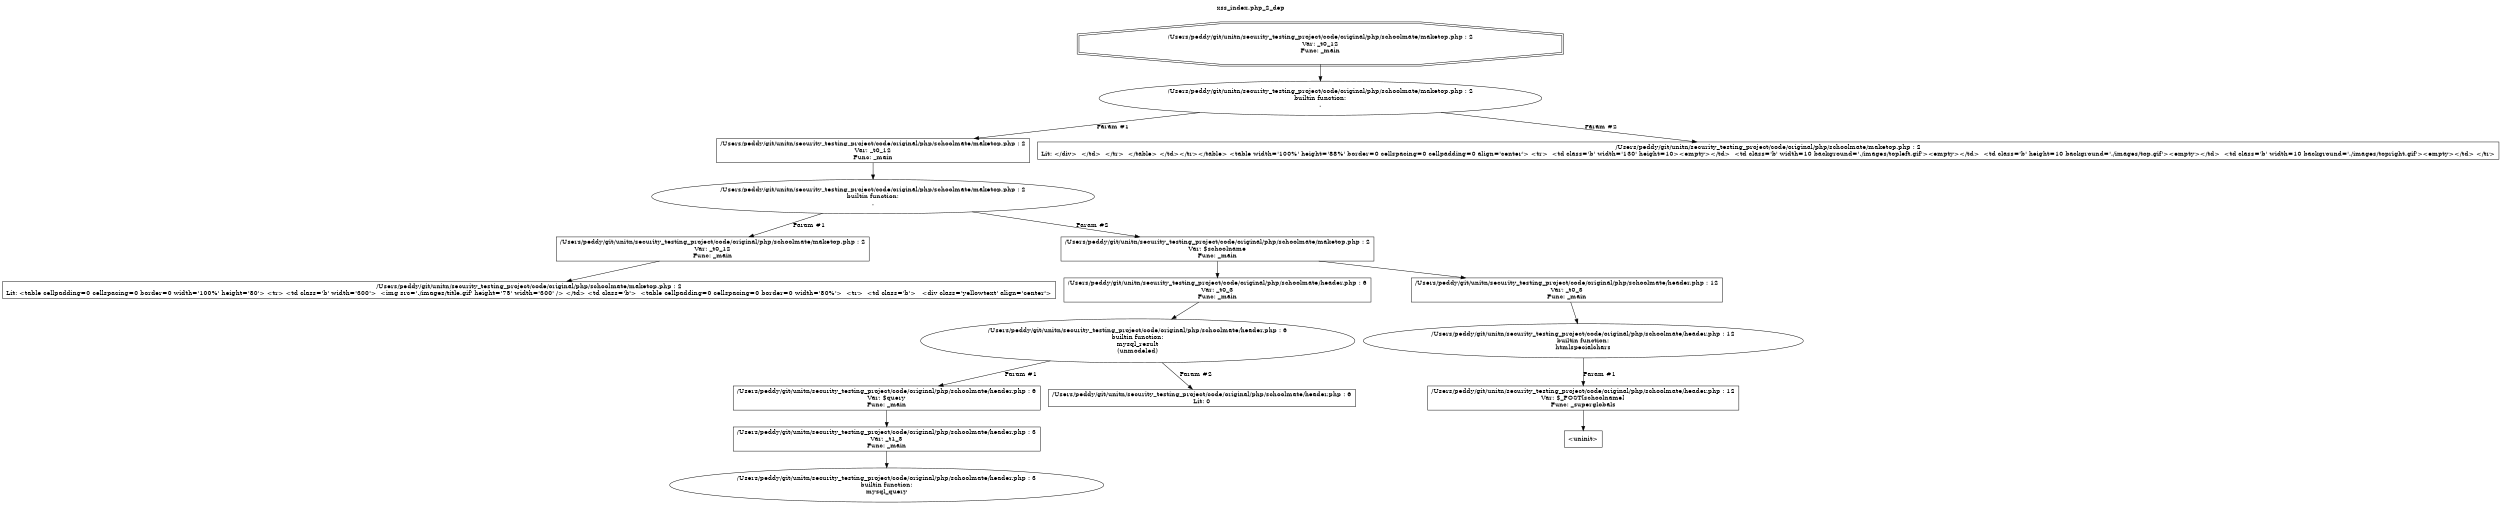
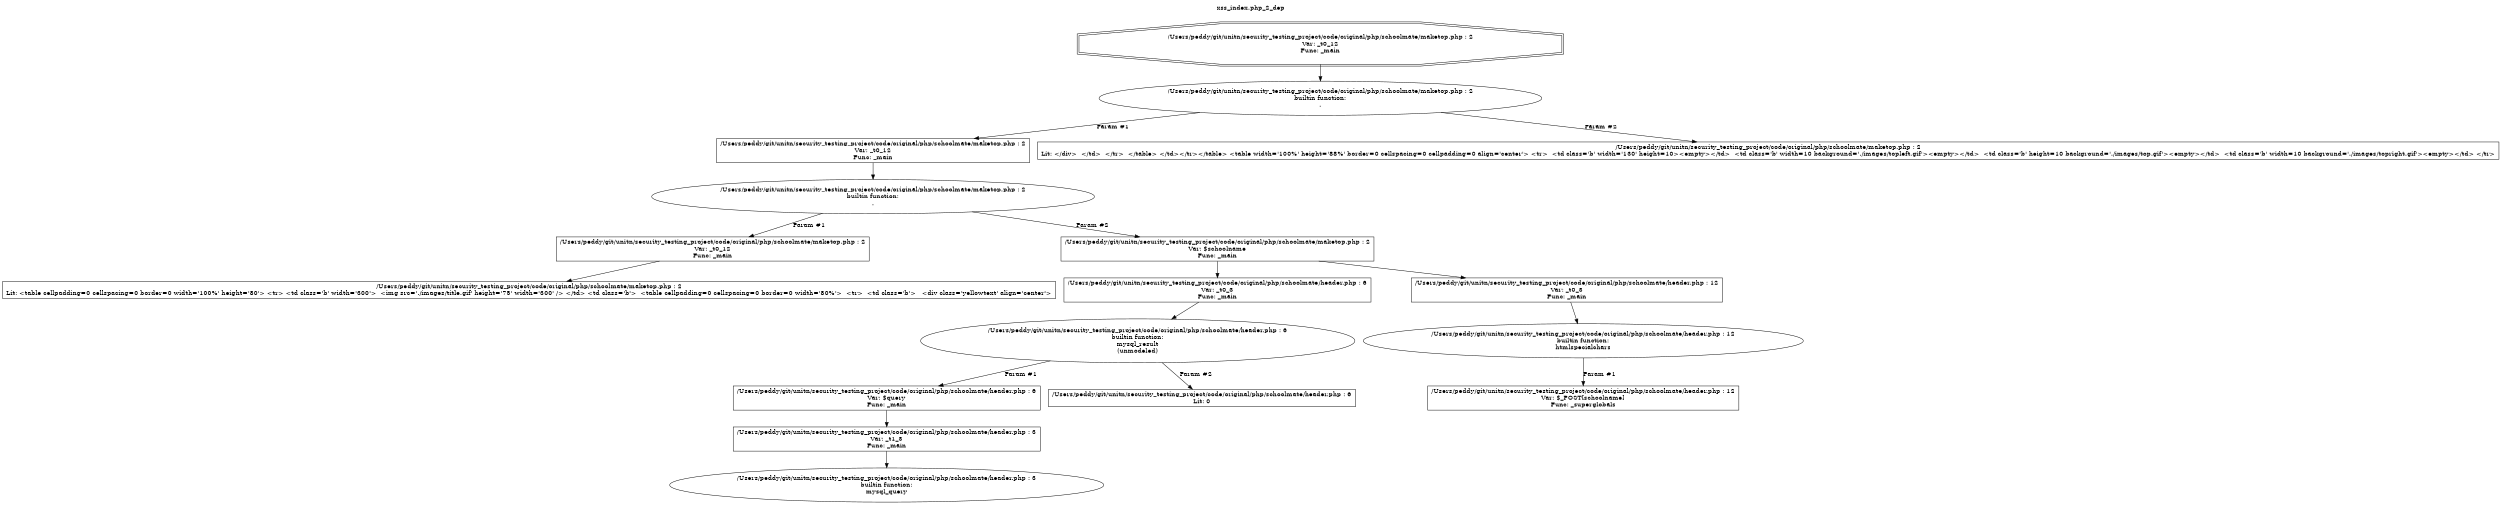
  digraph {
    label="xss_index.php_2_dep"
    labelloc=t
    node [shape=box]
    n1 [label="/Users/peddy/git/unitn/security_testing_project/code/original/php/schoolmate/maketop.php : 2\nVar: _t0_12\nFunc: _main\n" shape=doubleoctagon]
    n2 [label="/Users/peddy/git/unitn/security_testing_project/code/original/php/schoolmate/maketop.php : 2\nbuiltin function:\n.\n" shape=ellipse]
    n3 [label="/Users/peddy/git/unitn/security_testing_project/code/original/php/schoolmate/maketop.php : 2\nVar: _t0_12\nFunc: _main\n"]
    n4 [label="/Users/peddy/git/unitn/security_testing_project/code/original/php/schoolmate/maketop.php : 2\nLit: </div>  </td>  </tr>  </table> </td></tr></table> <table width='100%' height='88%' border=0 cellspacing=0 cellpadding=0 align='center'> <tr>  <td class='b' width='130' height=10><empty></td>  <td class='b' width=10 background='./images/topleft.gif'><empty></td>  <td class='b' height=10 background='./images/top.gif'><empty></td>  <td class='b' width=10 background='./images/topright.gif'><empty></td> </tr>\n"]
    n5 [label="/Users/peddy/git/unitn/security_testing_project/code/original/php/schoolmate/maketop.php : 2\nbuiltin function:\n.\n" shape=ellipse]
    n6 [label="/Users/peddy/git/unitn/security_testing_project/code/original/php/schoolmate/maketop.php : 2\nVar: _t0_12\nFunc: _main\n"]
    n7 [label="/Users/peddy/git/unitn/security_testing_project/code/original/php/schoolmate/maketop.php : 2\nVar: $schoolname\nFunc: _main\n"]
    n8 [label="/Users/peddy/git/unitn/security_testing_project/code/original/php/schoolmate/maketop.php : 2\nLit: <table cellpadding=0 cellspacing=0 border=0 width='100%' height='80'> <tr> <td class='b' width='300'>  <img src='./images/title.gif' height='75' width='300' /> </td> <td class='b'>  <table cellpadding=0 cellspacing=0 border=0 width='80%'>  <tr>  <td class='b'>   <div class='yellowtext' align='center'>\n"]
    n9 [label="/Users/peddy/git/unitn/security_testing_project/code/original/php/schoolmate/header.php : 6\nVar: _t0_3\nFunc: _main\n"]
    n10 [label="/Users/peddy/git/unitn/security_testing_project/code/original/php/schoolmate/header.php : 12\nVar: _t0_3\nFunc: _main\n"]
    n11 [label="/Users/peddy/git/unitn/security_testing_project/code/original/php/schoolmate/header.php : 6\nbuiltin function:\nmysql_result\n(unmodeled)\n" shape=ellipse]
    n12 [label="/Users/peddy/git/unitn/security_testing_project/code/original/php/schoolmate/header.php : 6\nVar: $query\nFunc: _main\n"]
    n13 [label="/Users/peddy/git/unitn/security_testing_project/code/original/php/schoolmate/header.php : 6\nLit: 0\n"]
    n14 [label="/Users/peddy/git/unitn/security_testing_project/code/original/php/schoolmate/header.php : 3\nVar: _t1_3\nFunc: _main\n"]
    n15 [label="/Users/peddy/git/unitn/security_testing_project/code/original/php/schoolmate/header.php : 3\nbuiltin function:\nmysql_query\n" shape=ellipse]
    n16 [label="/Users/peddy/git/unitn/security_testing_project/code/original/php/schoolmate/header.php : 12\nbuiltin function:\nhtmlspecialchars\n" shape=ellipse]
    n17 [label="/Users/peddy/git/unitn/security_testing_project/code/original/php/schoolmate/header.php : 12\nVar: $_POST[schoolname]\nFunc: _superglobals\n"]
-   n18 [label="<uninit>"]
    n1 -> n2
    n2 -> n3 [label="Param #1"]
    n2 -> n4 [label="Param #2"]
    n3 -> n5
    n5 -> n6 [label="Param #1"]
    n5 -> n7 [label="Param #2"]
    n6 -> n8
    n7 -> n9
    n7 -> n10
    n9 -> n11
    n10 -> n16
    n11 -> n12 [label="Param #1"]
    n11 -> n13 [label="Param #2"]
    n12 -> n14
    n14 -> n15
    n16 -> n17 [label="Param #1"]
-   n17 -> n18
  }
